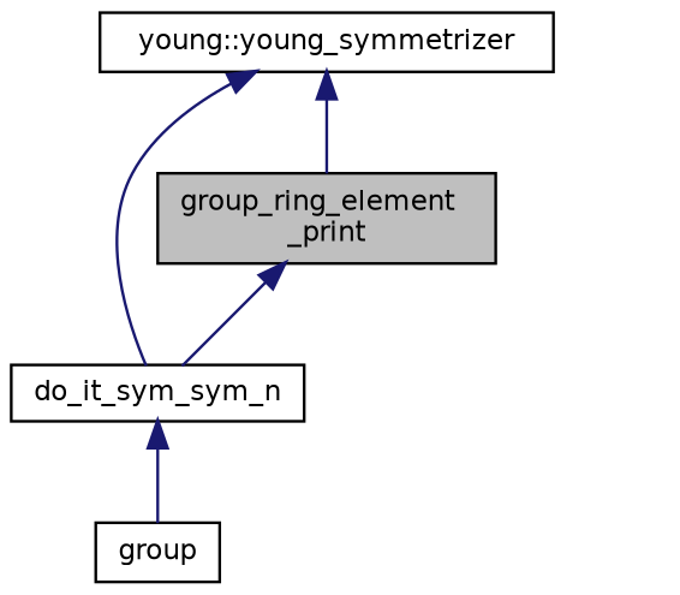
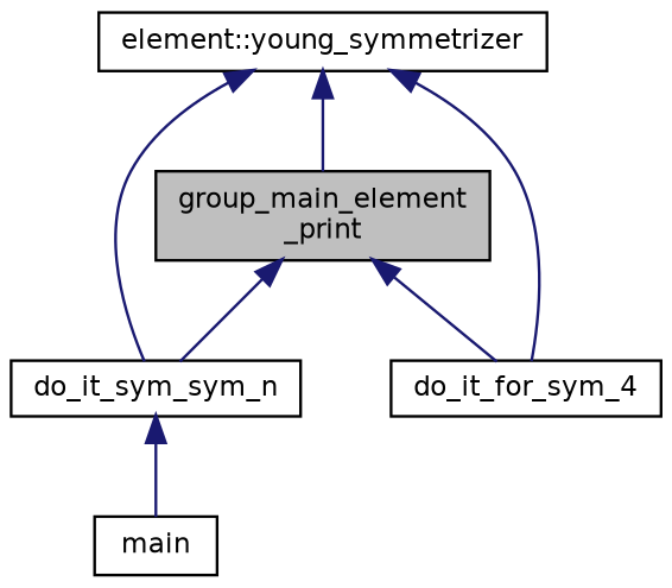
  digraph {
    rankdir=TB
    node [color=black fillcolor=white fontname=Helvetica fontsize=10 shape=record style=filled]
    edge [color=midnightblue dir=back fontname=Helvetica fontsize=10 labelfontname=Helvetica labelfontsize=10 style=solid]
-   n1 [fillcolor=grey75 fontcolor=black height=0.2 label="group_ring_element\l_print" width=0.4]
+   n1 [fillcolor=grey75 fontcolor=black height=0.2 label="group_main_element\l_print" width=0.4]
    n2 [height=0.2 label=do_it_sym_sym_n width=0.4]
-   n4 [height=0.2 label=group width=0.4]
-   n5 [height=0.2 label="young::young_symmetrizer" width=0.4]
+   n3 [height=0.2 label=do_it_for_sym_4 width=0.4]
+   n4 [height=0.2 label=main width=0.4]
+   n5 [height=0.2 label="element::young_symmetrizer" width=0.4]
    n1 -> n2
+   n1 -> n3
    n2 -> n4
    n5 -> n1
    n5 -> n2
+   n5 -> n3
  }
